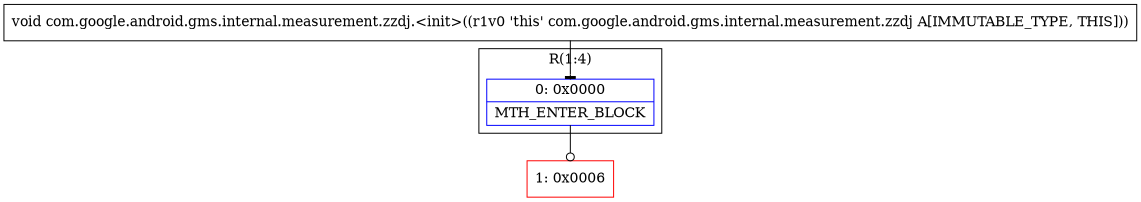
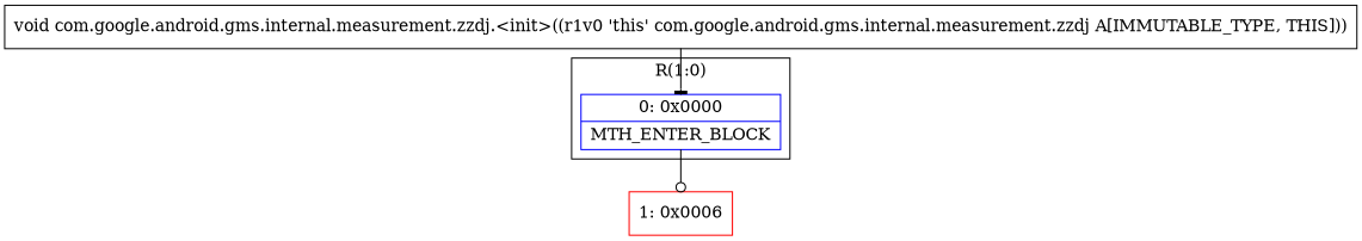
  digraph {
    node [shape=record]
    n1 [color=blue label="{0\:\ 0x0000|MTH_ENTER_BLOCK\l}"]
    n2 [color=red label="{1\:\ 0x0006}"]
    n3 [label="{void com.google.android.gms.internal.measurement.zzdj.\<init\>((r1v0 'this' com.google.android.gms.internal.measurement.zzdj A[IMMUTABLE_TYPE, THIS])) }"]
    subgraph cluster_1 {
-     label="R(1:4)"
+     label="R(1:0)"
      n1
    }
    n1 -> n2 [arrowhead=odot]
    n3 -> n1 [arrowhead=tee]
  }
